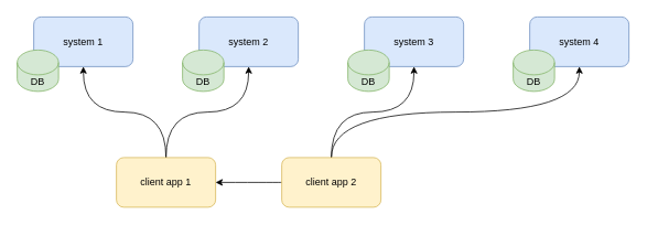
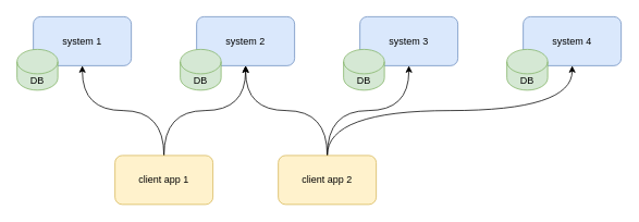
  <mxCell id="0" />
  <mxCell id="1" parent="0" />
  <mxCell id="2" value="system 1" style="rounded=1;whiteSpace=wrap;html=1;fillColor=#dae8fc;strokeColor=#6c8ebf;" vertex="1" parent="1"><mxGeometry x="40" y="20" width="120" height="60" as="geometry" /></mxCell>
  <mxCell id="3" value="system 3" style="rounded=1;whiteSpace=wrap;html=1;fillColor=#dae8fc;strokeColor=#6c8ebf;" vertex="1" parent="1"><mxGeometry x="440" y="20" width="120" height="60" as="geometry" /></mxCell>
  <mxCell id="4" value="system 2" style="rounded=1;whiteSpace=wrap;html=1;fillColor=#dae8fc;strokeColor=#6c8ebf;" vertex="1" parent="1"><mxGeometry x="240" y="20" width="120" height="60" as="geometry" /></mxCell>
  <mxCell id="5" value="DB" style="shape=cylinder3;whiteSpace=wrap;html=1;boundedLbl=1;backgroundOutline=1;size=15;fillColor=#d5e8d4;strokeColor=#82b366;" vertex="1" parent="1"><mxGeometry x="20" y="60" width="50" height="50" as="geometry" /></mxCell>
  <mxCell id="6" value="DB" style="shape=cylinder3;whiteSpace=wrap;html=1;boundedLbl=1;backgroundOutline=1;size=15;fillColor=#d5e8d4;strokeColor=#82b366;" vertex="1" parent="1"><mxGeometry x="220" y="60" width="50" height="50" as="geometry" /></mxCell>
  <mxCell id="7" value="DB" style="shape=cylinder3;whiteSpace=wrap;html=1;boundedLbl=1;backgroundOutline=1;size=15;fillColor=#d5e8d4;strokeColor=#82b366;" vertex="1" parent="1"><mxGeometry x="420" y="60" width="50" height="50" as="geometry" /></mxCell>
  <mxCell id="8" style="edgeStyle=orthogonalEdgeStyle;rounded=0;orthogonalLoop=1;jettySize=auto;html=1;curved=1;" edge="1" parent="1" source="10" target="2"><mxGeometry relative="1" as="geometry" /></mxCell>
  <mxCell id="9" style="edgeStyle=orthogonalEdgeStyle;curved=1;rounded=0;orthogonalLoop=1;jettySize=auto;html=1;entryX=0.5;entryY=1;entryDx=0;entryDy=0;" edge="1" parent="1" source="10" target="4"><mxGeometry relative="1" as="geometry" /></mxCell>
  <mxCell id="10" value="client app 1" style="rounded=1;whiteSpace=wrap;html=1;fillColor=#fff2cc;strokeColor=#d6b656;" vertex="1" parent="1"><mxGeometry x="140" y="190" width="120" height="60" as="geometry" /></mxCell>
- <mxCell id="11" style="edgeStyle=orthogonalEdgeStyle;curved=1;rounded=0;orthogonalLoop=1;jettySize=auto;html=1;" edge="1" parent="1" source="14" target="10"><mxGeometry relative="1" as="geometry" /></mxCell>
+ <mxCell id="11" style="edgeStyle=orthogonalEdgeStyle;curved=1;rounded=0;orthogonalLoop=1;jettySize=auto;html=1;entryX=0.5;entryY=1;entryDx=0;entryDy=0;" edge="1" parent="1" source="14" target="4"><mxGeometry relative="1" as="geometry" /></mxCell>
  <mxCell id="12" style="edgeStyle=orthogonalEdgeStyle;curved=1;rounded=0;orthogonalLoop=1;jettySize=auto;html=1;entryX=0.5;entryY=1;entryDx=0;entryDy=0;" edge="1" parent="1" source="14" target="3"><mxGeometry relative="1" as="geometry" /></mxCell>
  <mxCell id="13" style="edgeStyle=orthogonalEdgeStyle;curved=1;rounded=0;orthogonalLoop=1;jettySize=auto;html=1;exitX=0.5;exitY=0;exitDx=0;exitDy=0;" edge="1" parent="1" source="14" target="15"><mxGeometry relative="1" as="geometry" /></mxCell>
  <mxCell id="14" value="client app 2" style="rounded=1;whiteSpace=wrap;html=1;fillColor=#fff2cc;strokeColor=#d6b656;" vertex="1" parent="1"><mxGeometry x="340" y="190" width="120" height="60" as="geometry" /></mxCell>
  <mxCell id="15" value="system 4" style="rounded=1;whiteSpace=wrap;html=1;fillColor=#dae8fc;strokeColor=#6c8ebf;" vertex="1" parent="1"><mxGeometry x="640" y="20" width="120" height="60" as="geometry" /></mxCell>
  <mxCell id="16" value="DB" style="shape=cylinder3;whiteSpace=wrap;html=1;boundedLbl=1;backgroundOutline=1;size=15;fillColor=#d5e8d4;strokeColor=#82b366;" vertex="1" parent="1"><mxGeometry x="620" y="60" width="50" height="50" as="geometry" /></mxCell>
